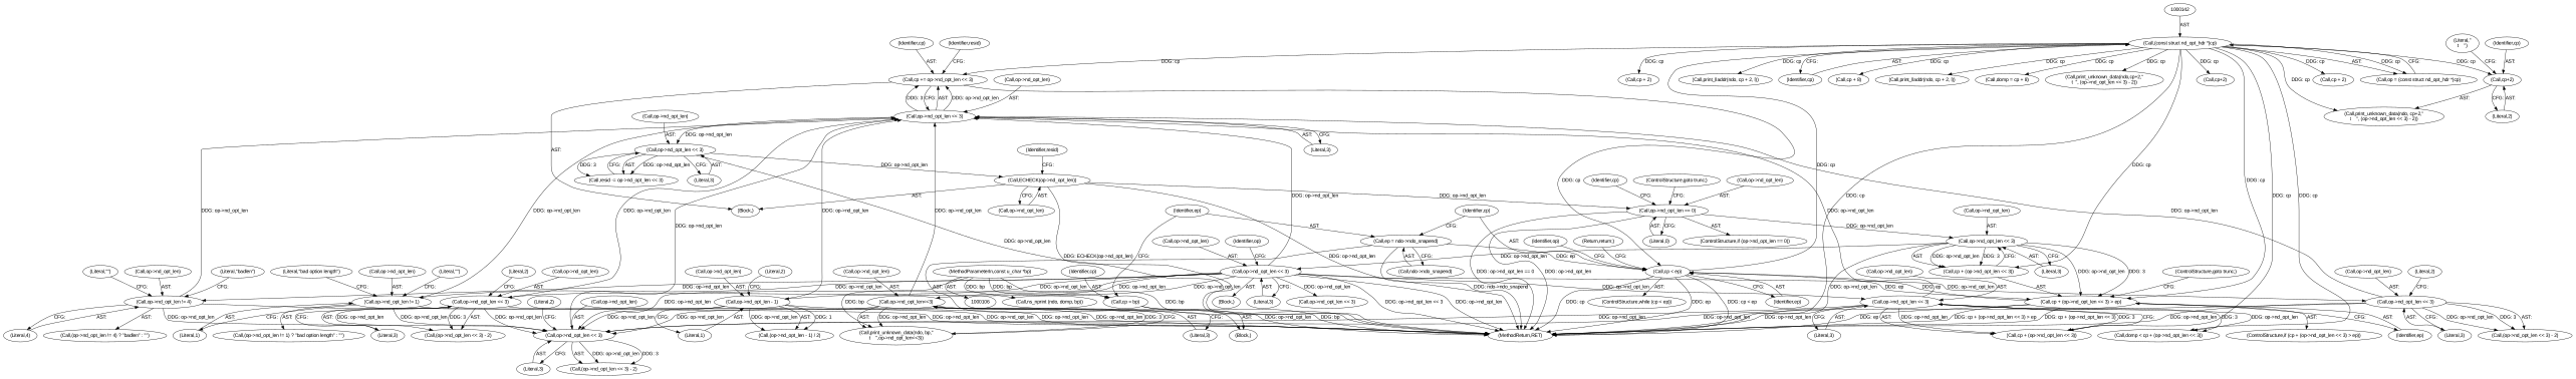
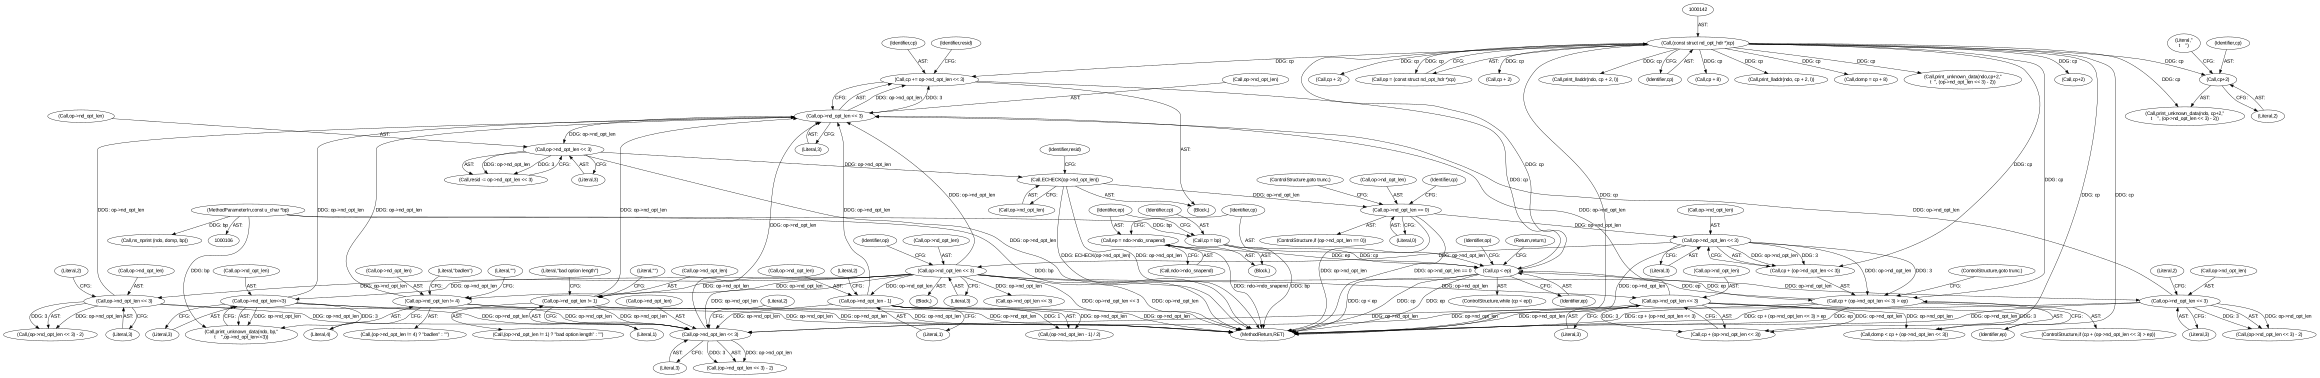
  digraph {
    fontname="Liberation Sans"
    node [fontname="Liberation Sans"]
    edge [fontname="Liberation Sans"]
    n1 [label="(Call,cp+2)"]
    n2 [label="(Call,print_unknown_data(ndo, cp+2,\"\n\t    \", (op->nd_opt_len << 3) - 2))"]
    n3 [label="(Literal,2)"]
    n4 [label="(Call,(const struct nd_opt_hdr *)cp)"]
    n5 [label="(Call,cp += op->nd_opt_len << 3)"]
    n6 [label="(Call,cp + (op->nd_opt_len << 3) > ep)"]
    n7 [label="(Call,cp + (op->nd_opt_len << 3))"]
    n8 [label="(Call,cp + 2)"]
    n9 [label="(Call,op = (const struct nd_opt_hdr *)cp)"]
    n10 [label="(Call,cp + 2)"]
    n11 [label="(Call,cp + (op->nd_opt_len << 3))"]
    n12 [label="(Call,print_lladdr(ndo, cp + 2, l))"]
    n13 [label="(Identifier,cp)"]
    n14 [label="(Call,cp + 8)"]
    n15 [label="(Call,print_lladdr(ndo, cp + 2, l))"]
    n16 [label="(Call,domp = cp + 8)"]
    n17 [label="(Call,print_unknown_data(ndo,cp+2,\"\n\t  \", (op->nd_opt_len << 3) - 2))"]
    n18 [label="(Call,domp < cp + (op->nd_opt_len << 3))"]
    n19 [label="(MethodReturn,RET)"]
    n20 [label="(Call,cp+2)"]
    n21 [label="(Call,cp < ep)"]
    n22 [label="(Call,op->nd_opt_len << 3)"]
    n23 [label="(Block,)"]
    n24 [label="(Identifier,ep)"]
    n25 [label="(ControlStructure,if (cp + (op->nd_opt_len << 3) > ep))"]
    n26 [label="(Call,op->nd_opt_len << 3)"]
    n27 [label="(Call,op->nd_opt_len << 3)"]
    n28 [label="(Identifier,ep)"]
    n29 [label="(ControlStructure,while (cp < ep))"]
    n30 [label="(Call,op->nd_opt_len << 3)"]
    n31 [label="(Literal,3)"]
    n32 [label="(Call,ECHECK(op->nd_opt_len))"]
    n33 [label="(Call,resid -= op->nd_opt_len << 3)"]
    n34 [label="(Literal,3)"]
    n35 [label="(Call,op->nd_opt_len << 3)"]
    n36 [label="(Call,op->nd_opt_len << 3)"]
    n37 [label="(Literal,3)"]
    n38 [label="(Call,(op->nd_opt_len << 3) - 2)"]
    n39 [label="(Literal,3)"]
    n40 [label="(Call,(op->nd_opt_len << 3) - 2)"]
    n41 [label="(Call,op->nd_opt_len << 3)"]
    n42 [label="(Call,op->nd_opt_len << 3)"]
    n43 [label="(Call,op->nd_opt_len<<3)"]
    n44 [label="(Call,op->nd_opt_len != 4)"]
    n45 [label="(Call,op->nd_opt_len != 1)"]
    n46 [label="(Call,op->nd_opt_len - 1)"]
    n47 [label="(Block,)"]
    n48 [label="(Literal,3)"]
    n49 [label="(Call,op->nd_opt_len << 3)"]
    n50 [label="(Call,(op->nd_opt_len << 3) - 2)"]
    n51 [label="(Literal,3)"]
    n52 [label="(Literal,3)"]
    n53 [label="(Call,print_unknown_data(ndo, bp,\"\n\t    \",op->nd_opt_len<<3))"]
    n54 [label="(Literal,4)"]
    n55 [label="(Call,(op->nd_opt_len != 4) ? \"badlen\" : \"\")"]
    n56 [label="(Literal,1)"]
    n57 [label="(Call,(op->nd_opt_len != 1) ? \"bad option length\" : \"\")"]
    n58 [label="(Call,(op->nd_opt_len - 1) / 2)"]
    n59 [label="(Literal,1)"]
    n60 [label="(Literal,3)"]
    n61 [label="(Literal,3)"]
    n62 [label="(Call,op->nd_opt_len == 0)"]
    n63 [label="(ControlStructure,if (op->nd_opt_len == 0))"]
    n64 [label="(Literal,0)"]
    n65 [label="(Call,op->nd_opt_len)"]
    n66 [label="(Call,cp = bp)"]
    n67 [label="(Block,)"]
    n68 [label="(MethodParameterIn,const u_char *bp)"]
    n69 [label="(Call,ns_nprint (ndo, domp, bp))"]
    1000106
    n71 [label="(Call,ep = ndo->ndo_snapend)"]
    n72 [label="(Call,ndo->ndo_snapend)"]
    n73 [label="(Literal,2)"]
    n74 [label="(Call,op->nd_opt_len)"]
    n75 [label="(Identifier,cp)"]
    n76 [label="(Identifier,cp)"]
    n77 [label="(Call,op->nd_opt_len)"]
    n78 [label="(Literal,2)"]
    n79 [label="(Literal,\"badlen\")"]
    n80 [label="(Call,op->nd_opt_len)"]
    n81 [label="(Call,op->nd_opt_len)"]
    n82 [label="(Identifier,op)"]
    n83 [label="(Call,op->nd_opt_len)"]
    n84 [label="(Literal,\"bad option length\")"]
    n85 [label="(ControlStructure,goto trunc;)"]
    n86 [label="(Identifier,op)"]
    n87 [label="(Call,op->nd_opt_len)"]
    n88 [label="(Call,op->nd_opt_len)"]
    n89 [label="(Call,op->nd_opt_len)"]
    n90 [label="(Literal,2)"]
    n91 [label="(Literal,\"\")"]
    n92 [label="(Identifier,cp)"]
    n93 [label="(Call,op->nd_opt_len)"]
    n94 [label="(Literal,\"\")"]
    n95 [label="(Call,op->nd_opt_len)"]
    n96 [label="(ControlStructure,goto trunc;)"]
    n97 [label="(Return,return;)"]
    n98 [label="(Call,op->nd_opt_len)"]
    n99 [label="(Identifier,cp)"]
    n100 [label="(Call,op->nd_opt_len)"]
    n101 [label="(Identifier,resid)"]
    n102 [label="(Literal,\"\n\t    \")"]
    n103 [label="(Identifier,resid)"]
    n104 [label="(Literal,2)"]
    n105 [label="(Identifier,ep)"]
    n106 [label="(Call,op->nd_opt_len)"]
    n107 [label="(Identifier,cp)"]
    1000142
    n1 -> n2 [label="AST: "]
    n1 -> n3 [label="CFG: "]
    n3 -> n1 [label="AST: "]
    n4 -> n1 [label="DDG: cp"]
    n4 -> n2 [label="DDG: cp"]
    n4 -> n5 [label="DDG: cp"]
    n4 -> n6 [label="DDG: cp"]
    n4 -> n7 [label="DDG: cp"]
    n4 -> n8 [label="DDG: cp"]
    n4 -> n9 [label="AST: "]
    n4 -> n9 [label="DDG: cp"]
    n4 -> n10 [label="DDG: cp"]
    n4 -> n11 [label="DDG: cp"]
    n4 -> n12 [label="DDG: cp"]
    n4 -> n13 [label="CFG: "]
    n4 -> n14 [label="DDG: cp"]
    n4 -> n15 [label="DDG: cp"]
    n4 -> n16 [label="DDG: cp"]
    n4 -> n17 [label="DDG: cp"]
    n4 -> n18 [label="DDG: cp"]
    n4 -> n19 [label="DDG: cp"]
    n4 -> n20 [label="DDG: cp"]
    n5 -> n21 [label="DDG: cp"]
    n5 -> n22 [label="CFG: "]
    n5 -> n23 [label="AST: "]
    n6 -> n19 [label="DDG: ep"]
    n6 -> n19 [label="DDG: cp + (op->nd_opt_len << 3)"]
    n6 -> n19 [label="DDG: cp + (op->nd_opt_len << 3) > ep"]
    n6 -> n21 [label="DDG: ep"]
    n6 -> n24 [label="CFG: "]
    n6 -> n25 [label="AST: "]
    n7 -> n26 [label="CFG: "]
    n9 -> n4 [label="CFG: "]
    n11 -> n6 [label="AST: "]
    n11 -> n27 [label="CFG: "]
    n13 -> n4 [label="AST: "]
    n21 -> n4 [label="DDG: cp"]
    n21 -> n6 [label="DDG: ep"]
    n21 -> n19 [label="DDG: cp < ep"]
    n21 -> n19 [label="DDG: cp"]
    n21 -> n19 [label="DDG: ep"]
    n21 -> n28 [label="CFG: "]
    n21 -> n29 [label="AST: "]
    n22 -> n5 [label="AST: "]
    n22 -> n5 [label="DDG: op->nd_opt_len"]
    n22 -> n5 [label="DDG: 3"]
    n22 -> n30 [label="DDG: op->nd_opt_len"]
    n22 -> n31 [label="CFG: "]
    n24 -> n6 [label="AST: "]
    n26 -> n7 [label="AST: "]
    n26 -> n7 [label="DDG: op->nd_opt_len"]
    n26 -> n7 [label="DDG: 3"]
    n26 -> n18 [label="DDG: op->nd_opt_len"]
    n26 -> n18 [label="DDG: 3"]
    n26 -> n19 [label="DDG: op->nd_opt_len"]
    n26 -> n22 [label="DDG: op->nd_opt_len"]
    n26 -> n36 [label="DDG: op->nd_opt_len"]
    n26 -> n60 [label="CFG: "]
    n27 -> n6 [label="DDG: op->nd_opt_len"]
    n27 -> n6 [label="DDG: 3"]
    n27 -> n11 [label="AST: "]
    n27 -> n11 [label="DDG: op->nd_opt_len"]
    n27 -> n11 [label="DDG: 3"]
    n27 -> n19 [label="DDG: op->nd_opt_len"]
    n27 -> n41 [label="DDG: op->nd_opt_len"]
    n27 -> n61 [label="CFG: "]
    n28 -> n21 [label="AST: "]
    n30 -> n19 [label="DDG: op->nd_opt_len"]
    n30 -> n32 [label="DDG: op->nd_opt_len"]
    n30 -> n33 [label="AST: "]
    n30 -> n33 [label="DDG: op->nd_opt_len"]
    n30 -> n33 [label="DDG: 3"]
    n30 -> n34 [label="CFG: "]
    n31 -> n22 [label="AST: "]
    n32 -> n19 [label="DDG: ECHECK(op->nd_opt_len)"]
    n32 -> n19 [label="DDG: op->nd_opt_len"]
    n32 -> n23 [label="AST: "]
    n32 -> n62 [label="DDG: op->nd_opt_len"]
    n32 -> n65 [label="CFG: "]
    n33 -> n30 [label="CFG: "]
    n34 -> n30 [label="AST: "]
    n35 -> n19 [label="DDG: op->nd_opt_len"]
    n35 -> n22 [label="DDG: op->nd_opt_len"]
    n35 -> n36 [label="DDG: op->nd_opt_len"]
    n35 -> n37 [label="CFG: "]
    n35 -> n38 [label="AST: "]
    n35 -> n38 [label="DDG: op->nd_opt_len"]
    n35 -> n38 [label="DDG: 3"]
    n36 -> n22 [label="DDG: op->nd_opt_len"]
    n36 -> n39 [label="CFG: "]
    n36 -> n40 [label="AST: "]
    n36 -> n40 [label="DDG: op->nd_opt_len"]
    n36 -> n40 [label="DDG: 3"]
    n37 -> n35 [label="AST: "]
    n39 -> n36 [label="AST: "]
    n41 -> n19 [label="DDG: op->nd_opt_len << 3"]
    n41 -> n19 [label="DDG: op->nd_opt_len"]
    n41 -> n22 [label="DDG: op->nd_opt_len"]
    n41 -> n26 [label="DDG: op->nd_opt_len"]
    n41 -> n35 [label="DDG: op->nd_opt_len"]
    n41 -> n36 [label="DDG: op->nd_opt_len"]
    n41 -> n42 [label="DDG: op->nd_opt_len"]
    n41 -> n43 [label="DDG: op->nd_opt_len"]
    n41 -> n44 [label="DDG: op->nd_opt_len"]
    n41 -> n45 [label="DDG: op->nd_opt_len"]
    n41 -> n46 [label="DDG: op->nd_opt_len"]
    n41 -> n47 [label="AST: "]
    n41 -> n48 [label="CFG: "]
    n41 -> n49 [label="DDG: op->nd_opt_len"]
    n42 -> n19 [label="DDG: op->nd_opt_len"]
    n42 -> n22 [label="DDG: op->nd_opt_len"]
    n42 -> n36 [label="DDG: op->nd_opt_len"]
    n42 -> n50 [label="AST: "]
    n42 -> n50 [label="DDG: op->nd_opt_len"]
    n42 -> n50 [label="DDG: 3"]
    n42 -> n51 [label="CFG: "]
    n43 -> n19 [label="DDG: op->nd_opt_len"]
    n43 -> n22 [label="DDG: op->nd_opt_len"]
    n43 -> n36 [label="DDG: op->nd_opt_len"]
    n43 -> n52 [label="CFG: "]
    n43 -> n53 [label="AST: "]
    n43 -> n53 [label="DDG: op->nd_opt_len"]
    n43 -> n53 [label="DDG: 3"]
    n44 -> n19 [label="DDG: op->nd_opt_len"]
    n44 -> n22 [label="DDG: op->nd_opt_len"]
    n44 -> n36 [label="DDG: op->nd_opt_len"]
    n44 -> n54 [label="CFG: "]
    n44 -> n55 [label="AST: "]
    n45 -> n19 [label="DDG: op->nd_opt_len"]
    n45 -> n22 [label="DDG: op->nd_opt_len"]
    n45 -> n36 [label="DDG: op->nd_opt_len"]
    n45 -> n56 [label="CFG: "]
    n45 -> n57 [label="AST: "]
    n46 -> n19 [label="DDG: op->nd_opt_len"]
    n46 -> n22 [label="DDG: op->nd_opt_len"]
    n46 -> n36 [label="DDG: op->nd_opt_len"]
    n46 -> n58 [label="AST: "]
    n46 -> n58 [label="DDG: op->nd_opt_len"]
    n46 -> n58 [label="DDG: 1"]
    n46 -> n59 [label="CFG: "]
    n48 -> n41 [label="AST: "]
    n51 -> n42 [label="AST: "]
    n52 -> n43 [label="AST: "]
    n53 -> n43 [label="CFG: "]
    n54 -> n44 [label="AST: "]
    n56 -> n45 [label="AST: "]
    n59 -> n46 [label="AST: "]
    n60 -> n26 [label="AST: "]
    n61 -> n27 [label="AST: "]
    n62 -> n19 [label="DDG: op->nd_opt_len"]
    n62 -> n19 [label="DDG: op->nd_opt_len == 0"]
    n62 -> n27 [label="DDG: op->nd_opt_len"]
    n62 -> n63 [label="AST: "]
    n62 -> n64 [label="CFG: "]
    n64 -> n62 [label="AST: "]
    n65 -> n32 [label="AST: "]
    n66 -> n19 [label="DDG: bp"]
+   n66 -> n21 [label="DDG: cp"]
    n66 -> n67 [label="AST: "]
    n68 -> n19 [label="DDG: bp"]
    n68 -> n53 [label="DDG: bp"]
    n68 -> n66 [label="DDG: bp"]
    n68 -> n69 [label="DDG: bp"]
    n68 -> 1000106 [label="AST: "]
    n71 -> n19 [label="DDG: ndo->ndo_snapend"]
    n71 -> n21 [label="DDG: ep"]
    n71 -> n67 [label="AST: "]
    n71 -> n72 [label="CFG: "]
    n72 -> n71 [label="AST: "]
    n73 -> n35 [label="CFG: "]
    n74 -> n44 [label="AST: "]
    n75 -> n66 [label="AST: "]
    n76 -> n1 [label="AST: "]
    n77 -> n43 [label="AST: "]
    n78 -> n36 [label="CFG: "]
    n79 -> n44 [label="CFG: "]
    n80 -> n22 [label="AST: "]
    n81 -> n27 [label="AST: "]
    n82 -> n41 [label="CFG: "]
    n83 -> n45 [label="AST: "]
    n84 -> n45 [label="CFG: "]
    n85 -> n62 [label="CFG: "]
    n86 -> n21 [label="CFG: "]
    n87 -> n26 [label="AST: "]
    n88 -> n41 [label="AST: "]
    n89 -> n30 [label="AST: "]
    n90 -> n46 [label="CFG: "]
    n91 -> n45 [label="CFG: "]
    n92 -> n5 [label="AST: "]
    n93 -> n62 [label="AST: "]
    n94 -> n44 [label="CFG: "]
    n95 -> n36 [label="AST: "]
    n96 -> n6 [label="CFG: "]
    n97 -> n21 [label="CFG: "]
    n98 -> n46 [label="AST: "]
    n99 -> n62 [label="CFG: "]
    n100 -> n35 [label="AST: "]
    n101 -> n5 [label="CFG: "]
    n102 -> n1 [label="CFG: "]
    n103 -> n32 [label="CFG: "]
    n104 -> n42 [label="CFG: "]
    n105 -> n66 [label="CFG: "]
    n105 -> n71 [label="AST: "]
    n106 -> n42 [label="AST: "]
    n107 -> n21 [label="AST: "]
    n107 -> n71 [label="CFG: "]
    1000142 -> n4 [label="AST: "]
  }
